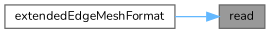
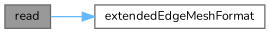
  digraph {
    rankdir=RL
    fontname=Nunito
    node [fontname=Nunito fontsize=10 shape=box style=filled]
    n1 [color=gray40 fillcolor=grey60 fontcolor=black height=0.2 label=read width=0.4]
    n2 [color=grey40 fillcolor=white height=0.2 label=extendedEdgeMeshFormat width=0.4]
-   n1 -> n2 [color=steelblue1 dir=back fontname=Nunito fontsize=10 labelfontname=Helvetica labelfontsize=10 style=solid]
+   n2 -> n1 [color=steelblue1 dir=back fontname=Nunito fontsize=10 labelfontname=Helvetica labelfontsize=10 style=solid]
  }
